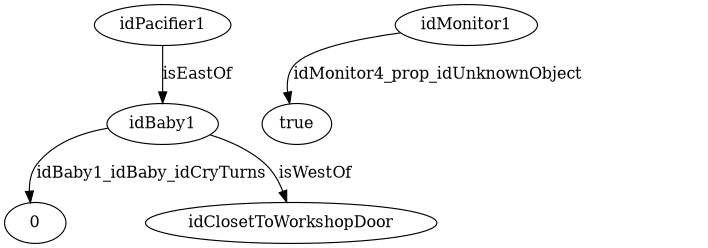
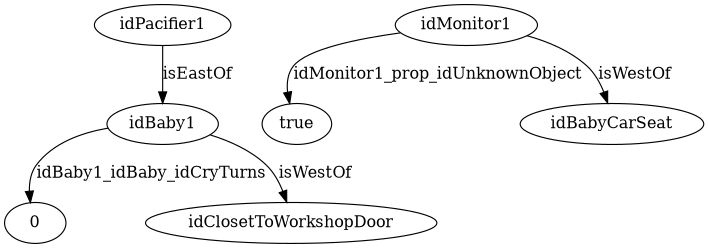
  strict digraph {
    edge [edge_type=relationship]
    idPacifier1 [node_type=entity_node root=root]
    idBaby1
    idMonitor1
    true
+   idBabyCarSeat
    0
    idClosetToWorkshopDoor
    idPacifier1 -> idBaby1 [label=isEastOf]
    idBaby1 -> 0 [edge_type=property label=idBaby1_idBaby_idCryTurns]
    idBaby1 -> idClosetToWorkshopDoor [label=isWestOf]
-   idMonitor1 -> true [edge_type=property label=idMonitor4_prop_idUnknownObject]
+   idMonitor1 -> true [edge_type=property label=idMonitor1_prop_idUnknownObject]
+   idMonitor1 -> idBabyCarSeat [label=isWestOf]
  }
